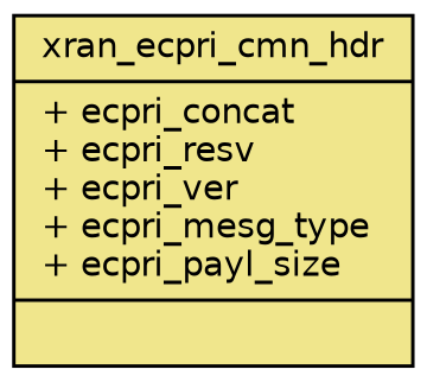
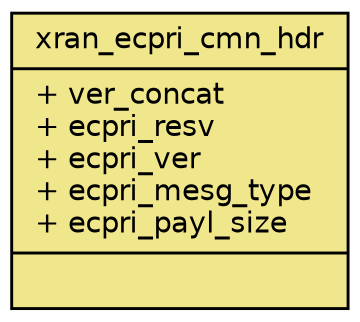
  digraph {
-   n1 [color=black fillcolor=khaki fontcolor=black fontname=Helvetica fontsize=10 height=0.2 label="{xran_ecpri_cmn_hdr\n|+ ecpri_concat\l+ ecpri_resv\l+ ecpri_ver\l+ ecpri_mesg_type\l+ ecpri_payl_size\l|}" shape=record style=filled width=0.4]
+   n1 [color=black fillcolor=khaki fontcolor=black fontname=Helvetica fontsize=10 height=0.2 label="{xran_ecpri_cmn_hdr\n|+ ver_concat\l+ ecpri_resv\l+ ecpri_ver\l+ ecpri_mesg_type\l+ ecpri_payl_size\l|}" shape=record style=filled width=0.4]
  }
